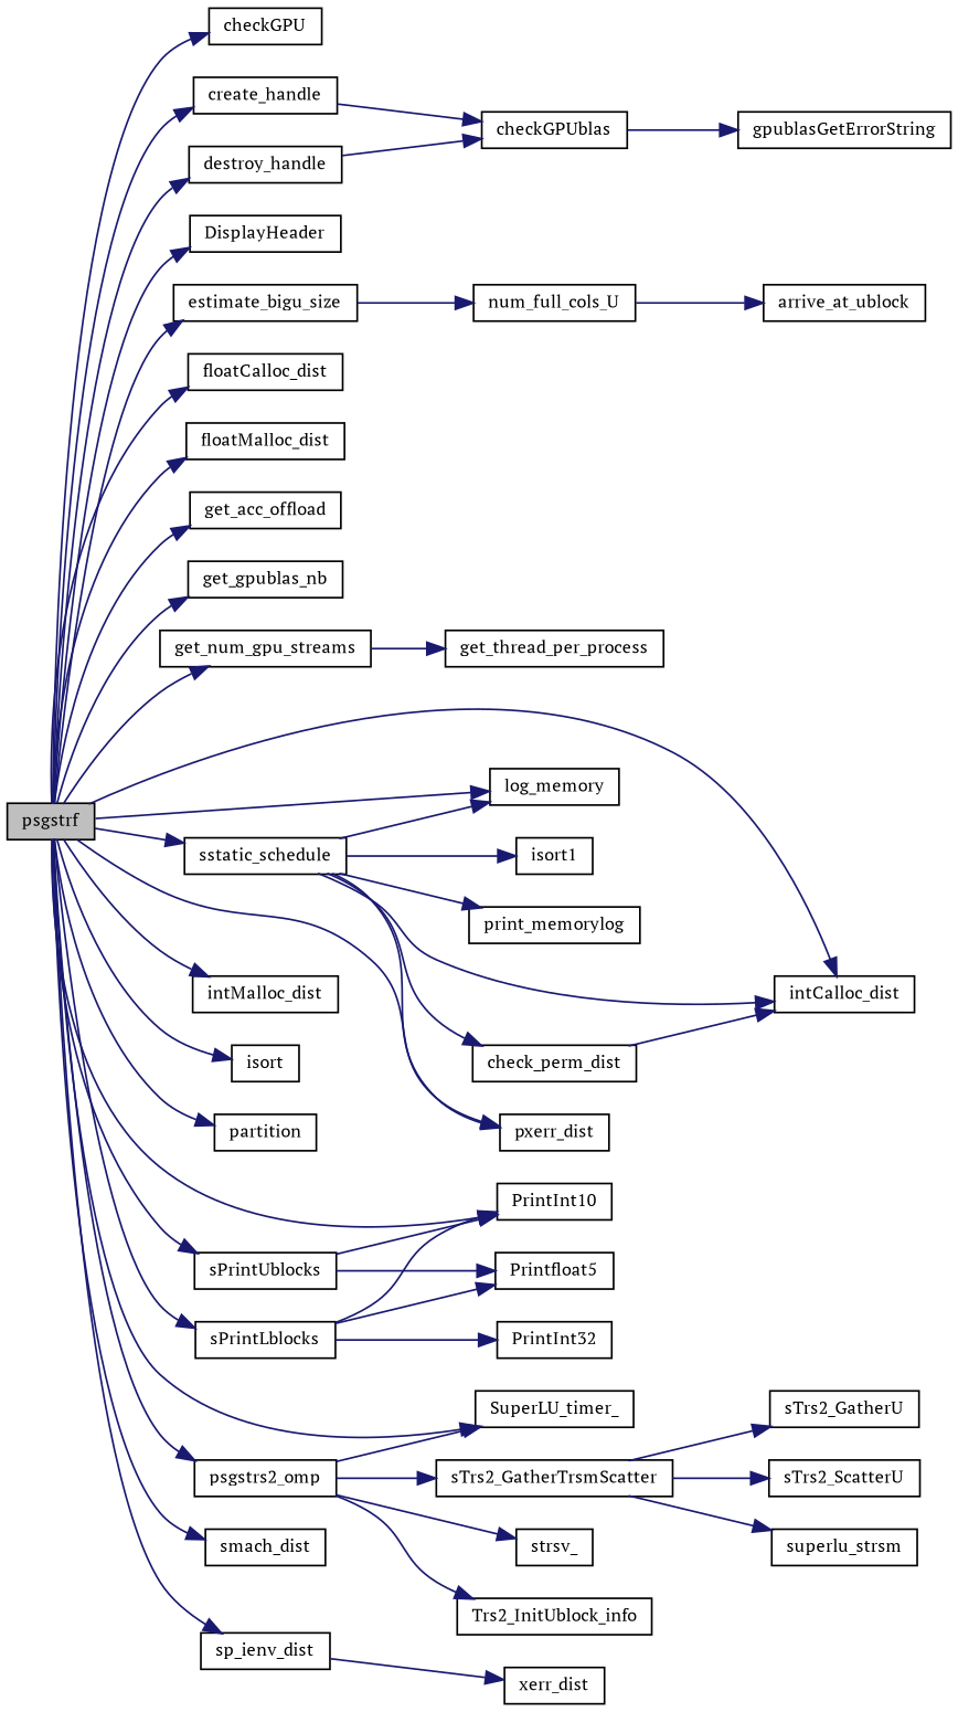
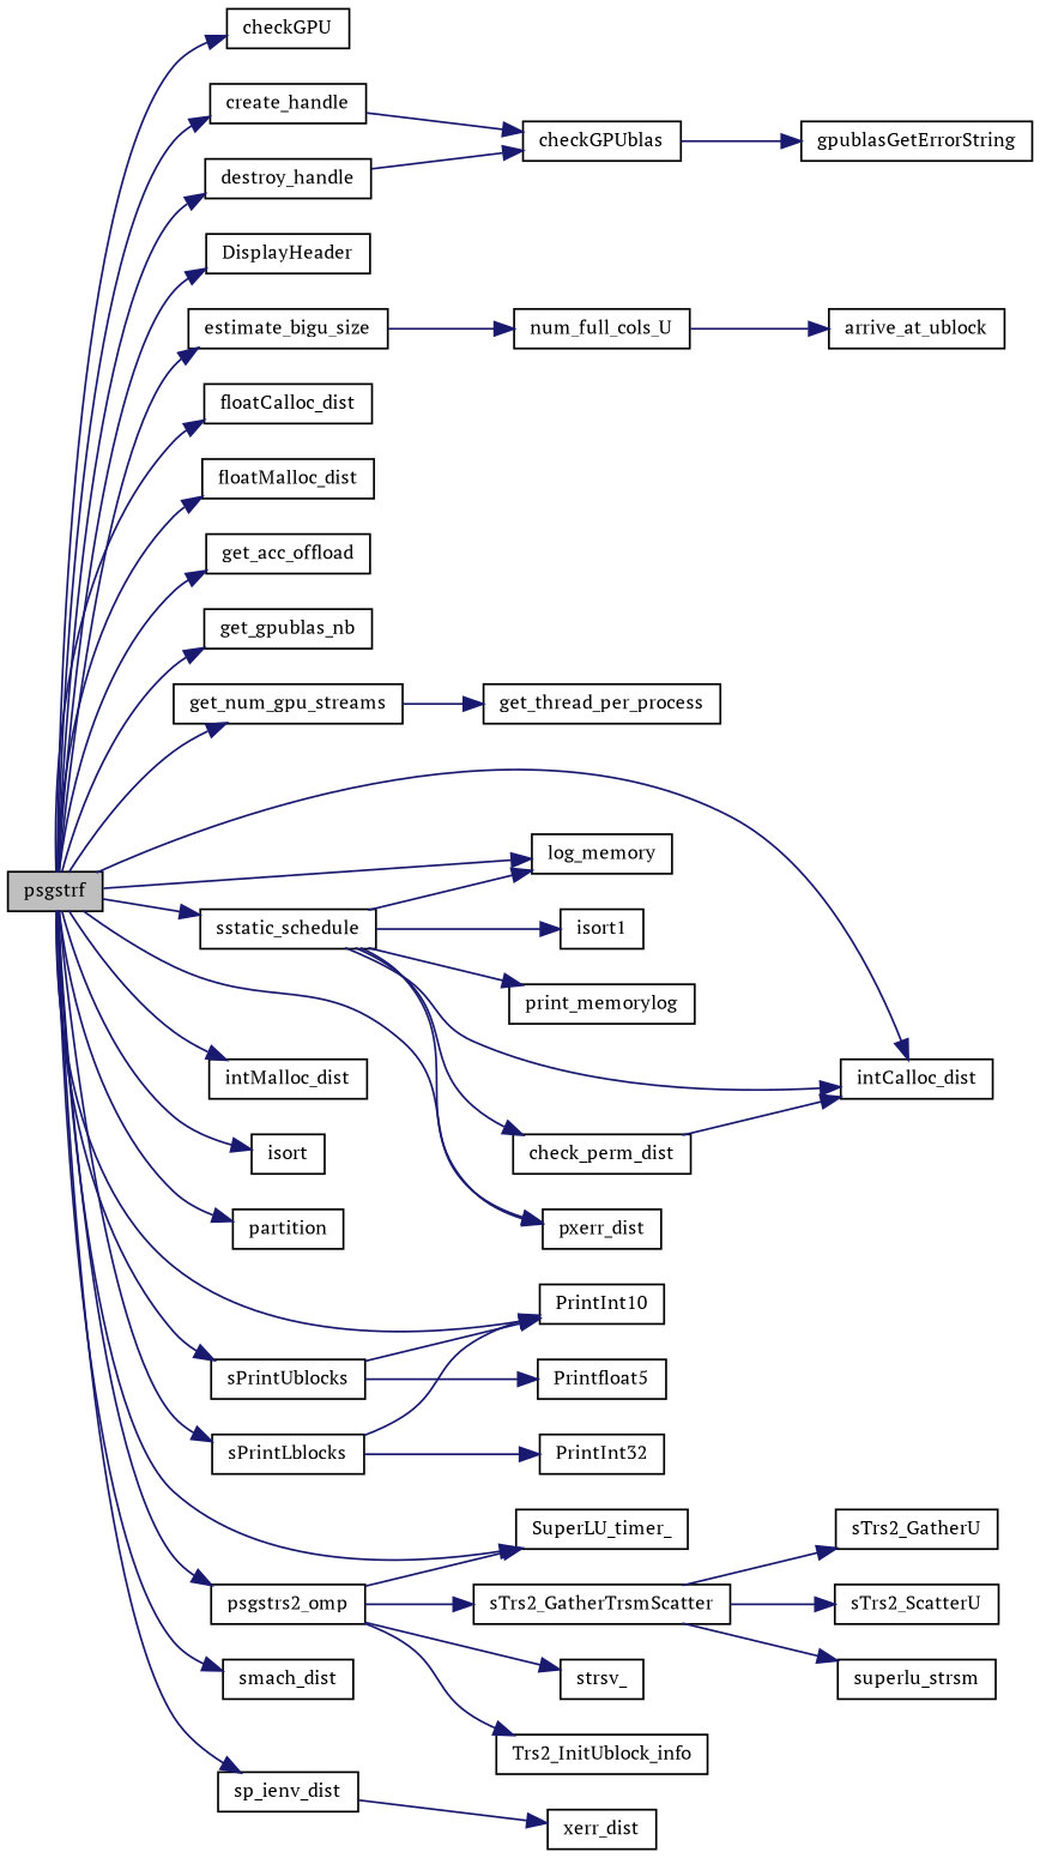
  digraph {
    fontname="PT Serif"
    rankdir=LR
    node [color=black fillcolor=white fontname="PT Serif" fontsize=10 shape=record style=filled]
    edge [color=midnightblue fontname="PT Serif" fontsize=10 labelfontname=Helvetica labelfontsize=10 style=solid]
    n1 [fillcolor=grey75 fontcolor=black height=0.2 label=psgstrf width=0.4]
    n2 [height=0.2 label=checkGPU width=0.4]
    n3 [height=0.2 label=create_handle width=0.4]
    n4 [height=0.2 label=destroy_handle width=0.4]
    n5 [height=0.2 label=DisplayHeader width=0.4]
    n6 [height=0.2 label=estimate_bigu_size width=0.4]
    n7 [height=0.2 label=floatCalloc_dist width=0.4]
    n8 [height=0.2 label=floatMalloc_dist width=0.4]
    n9 [height=0.2 label=get_acc_offload width=0.4]
    n10 [height=0.2 label=get_gpublas_nb width=0.4]
    n11 [height=0.2 label=get_num_gpu_streams width=0.4]
    n12 [height=0.2 label=intCalloc_dist width=0.4]
    n13 [height=0.2 label=intMalloc_dist width=0.4]
    n14 [height=0.2 label=isort width=0.4]
    n15 [height=0.2 label=log_memory width=0.4]
    n16 [height=0.2 label=partition width=0.4]
    n17 [height=0.2 label=PrintInt10 width=0.4]
    n18 [height=0.2 label=psgstrs2_omp width=0.4]
    n19 [height=0.2 label=SuperLU_timer_ width=0.4]
    n20 [height=0.2 label=pxerr_dist width=0.4]
    n21 [height=0.2 label=smach_dist width=0.4]
    n22 [height=0.2 label=sp_ienv_dist width=0.4]
    n23 [height=0.2 label=sPrintLblocks width=0.4]
    n24 [height=0.2 label=sPrintUblocks width=0.4]
    n25 [height=0.2 label=sstatic_schedule width=0.4]
    n26 [height=0.2 label=checkGPUblas width=0.4]
    n27 [height=0.2 label=num_full_cols_U width=0.4]
    n28 [height=0.2 label=get_thread_per_process width=0.4]
    n29 [height=0.2 label=sTrs2_GatherTrsmScatter width=0.4]
    n30 [height=0.2 label=strsv_ width=0.4]
    n31 [height=0.2 label=Trs2_InitUblock_info width=0.4]
    n32 [height=0.2 label=xerr_dist width=0.4]
    n33 [height=0.2 label=Printfloat5 width=0.4]
    n34 [height=0.2 label=PrintInt32 width=0.4]
    n35 [height=0.2 label=check_perm_dist width=0.4]
    n36 [height=0.2 label=isort1 width=0.4]
    n37 [height=0.2 label=print_memorylog width=0.4]
    n38 [height=0.2 label=gpublasGetErrorString width=0.4]
    n39 [height=0.2 label=arrive_at_ublock width=0.4]
    n40 [height=0.2 label=sTrs2_GatherU width=0.4]
    n41 [height=0.2 label=sTrs2_ScatterU width=0.4]
    n42 [height=0.2 label=superlu_strsm width=0.4]
    n1 -> n2
    n1 -> n3
    n1 -> n4
    n1 -> n5
    n1 -> n6
    n1 -> n7
    n1 -> n8
    n1 -> n9
    n1 -> n10
    n1 -> n11
    n1 -> n12
    n1 -> n13
    n1 -> n14
    n1 -> n15
    n1 -> n16
    n1 -> n17
    n1 -> n18
    n1 -> n19
    n1 -> n20
    n1 -> n21
    n1 -> n22
    n1 -> n23
    n1 -> n24
    n1 -> n25
    n3 -> n26
    n4 -> n26
    n6 -> n27
    n11 -> n28
    n18 -> n19
    n18 -> n29
    n18 -> n30
    n18 -> n31
    n22 -> n32
    n23 -> n17
-   n23 -> n33
    n23 -> n34
    n24 -> n17
    n24 -> n33
    n25 -> n12
    n25 -> n15
    n25 -> n20
    n25 -> n35
    n25 -> n36
    n25 -> n37
    n26 -> n38
    n27 -> n39
    n29 -> n40
    n29 -> n41
    n29 -> n42
    n35 -> n12
  }
